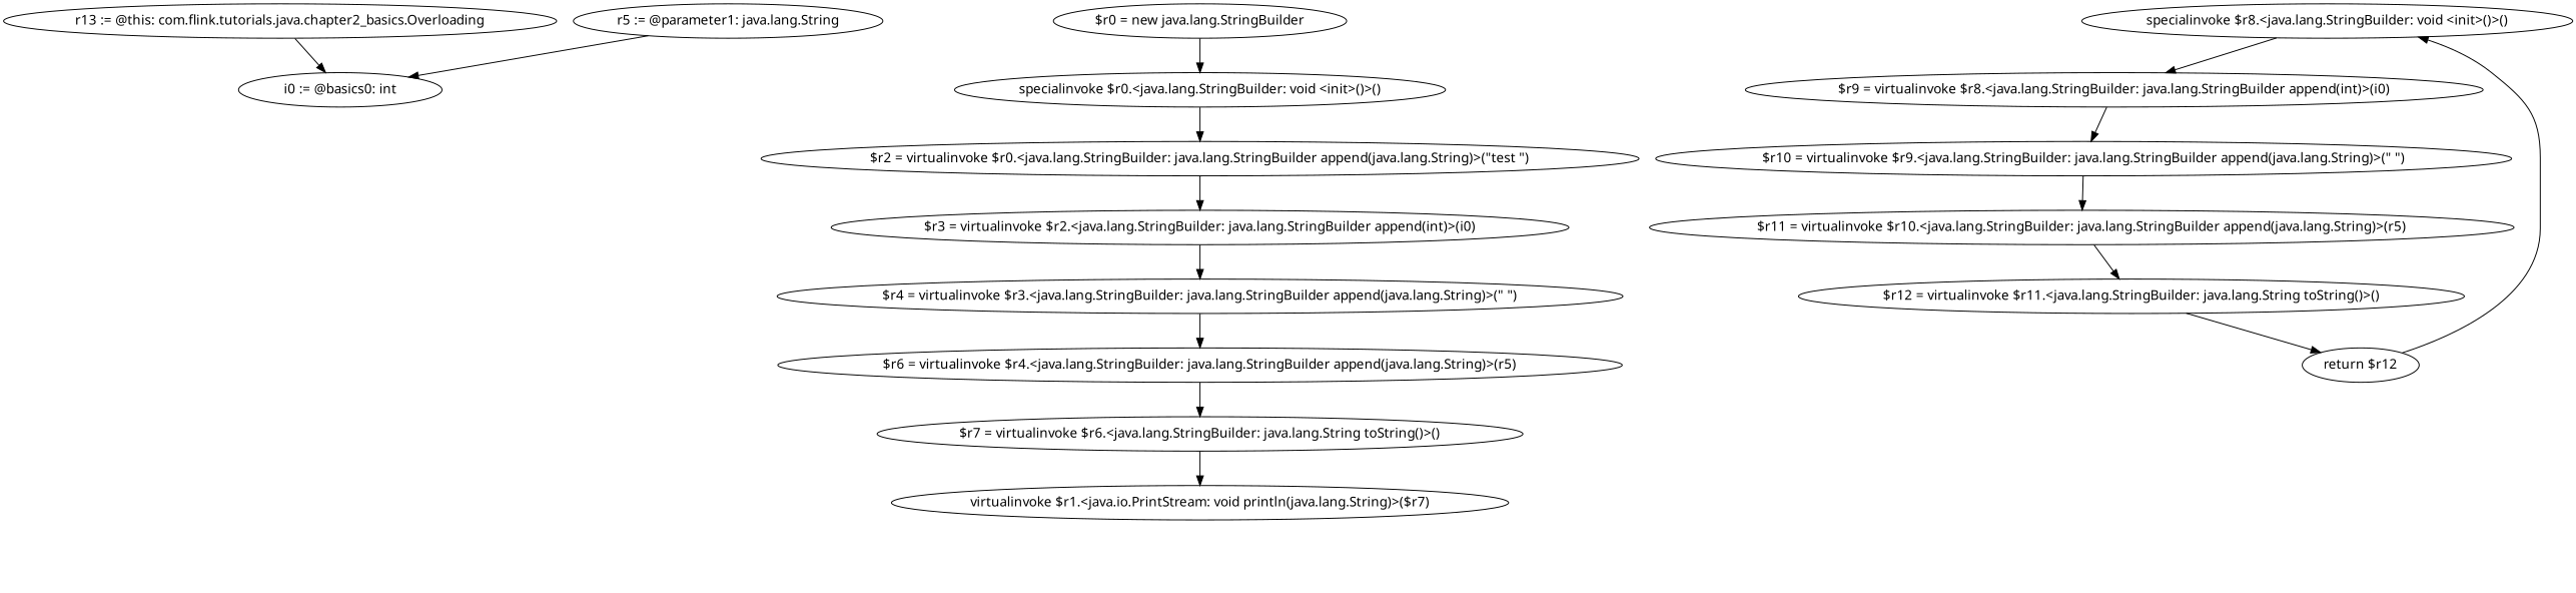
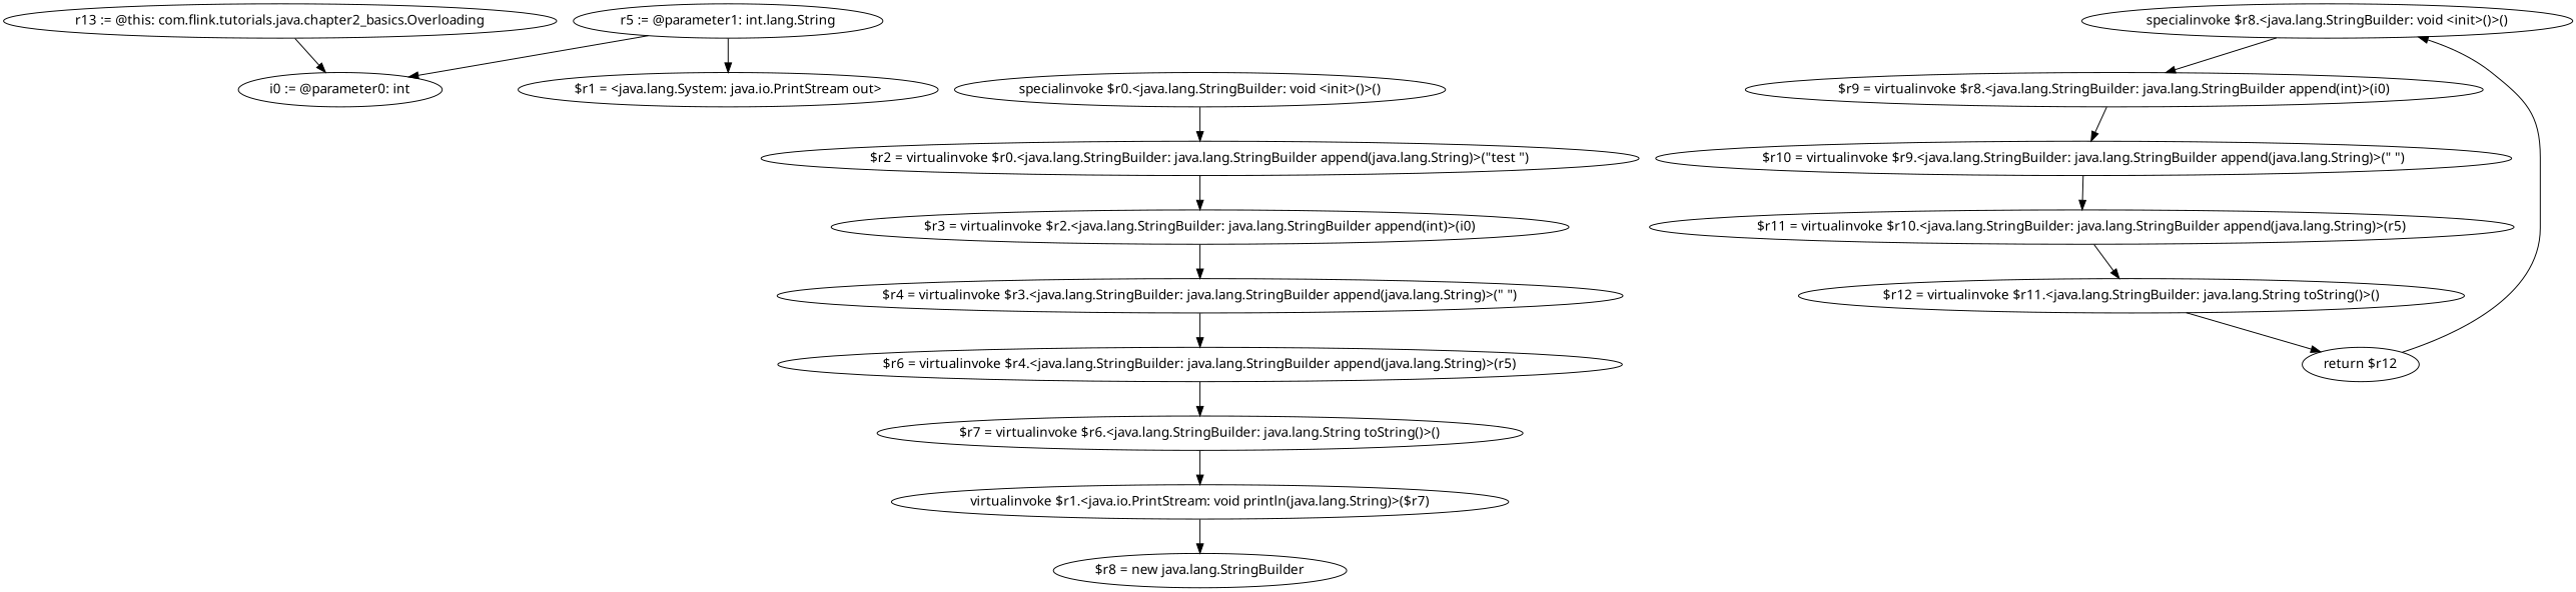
  digraph {
    fontname="Noto Sans"
    node [fontname="Noto Sans"]
    edge [fontname="Noto Sans"]
    "r13 := @this: com.flink.tutorials.java.chapter2_basics.Overloading"
-   "i0 := @parameter0: int" [label="i0 := @basics0: int"]
-   "r5 := @parameter1: java.lang.String"
-   "$r0 = new java.lang.StringBuilder"
+   "i0 := @parameter0: int"
+   "r5 := @parameter1: java.lang.String" [label="r5 := @parameter1: int.lang.String"]
+   "$r1 = <java.lang.System: java.io.PrintStream out>"
    "specialinvoke $r0.<java.lang.StringBuilder: void <init>()>()"
    "$r2 = virtualinvoke $r0.<java.lang.StringBuilder: java.lang.StringBuilder append(java.lang.String)>(\"test \")"
    "$r3 = virtualinvoke $r2.<java.lang.StringBuilder: java.lang.StringBuilder append(int)>(i0)"
    "$r4 = virtualinvoke $r3.<java.lang.StringBuilder: java.lang.StringBuilder append(java.lang.String)>(\" \")"
    "$r6 = virtualinvoke $r4.<java.lang.StringBuilder: java.lang.StringBuilder append(java.lang.String)>(r5)"
    "$r7 = virtualinvoke $r6.<java.lang.StringBuilder: java.lang.String toString()>()"
    "virtualinvoke $r1.<java.io.PrintStream: void println(java.lang.String)>($r7)"
+   "$r8 = new java.lang.StringBuilder"
    "specialinvoke $r8.<java.lang.StringBuilder: void <init>()>()"
    "$r9 = virtualinvoke $r8.<java.lang.StringBuilder: java.lang.StringBuilder append(int)>(i0)"
    "$r10 = virtualinvoke $r9.<java.lang.StringBuilder: java.lang.StringBuilder append(java.lang.String)>(\" \")"
    "$r11 = virtualinvoke $r10.<java.lang.StringBuilder: java.lang.StringBuilder append(java.lang.String)>(r5)"
    "$r12 = virtualinvoke $r11.<java.lang.StringBuilder: java.lang.String toString()>()"
    "return $r12"
    "r13 := @this: com.flink.tutorials.java.chapter2_basics.Overloading" -> "i0 := @parameter0: int"
    "r5 := @parameter1: java.lang.String" -> "i0 := @parameter0: int"
-   "$r0 = new java.lang.StringBuilder" -> "specialinvoke $r0.<java.lang.StringBuilder: void <init>()>()"
+   "r5 := @parameter1: java.lang.String" -> "$r1 = <java.lang.System: java.io.PrintStream out>"
    "specialinvoke $r0.<java.lang.StringBuilder: void <init>()>()" -> "$r2 = virtualinvoke $r0.<java.lang.StringBuilder: java.lang.StringBuilder append(java.lang.String)>(\"test \")"
    "$r2 = virtualinvoke $r0.<java.lang.StringBuilder: java.lang.StringBuilder append(java.lang.String)>(\"test \")" -> "$r3 = virtualinvoke $r2.<java.lang.StringBuilder: java.lang.StringBuilder append(int)>(i0)"
    "$r3 = virtualinvoke $r2.<java.lang.StringBuilder: java.lang.StringBuilder append(int)>(i0)" -> "$r4 = virtualinvoke $r3.<java.lang.StringBuilder: java.lang.StringBuilder append(java.lang.String)>(\" \")"
    "$r4 = virtualinvoke $r3.<java.lang.StringBuilder: java.lang.StringBuilder append(java.lang.String)>(\" \")" -> "$r6 = virtualinvoke $r4.<java.lang.StringBuilder: java.lang.StringBuilder append(java.lang.String)>(r5)"
    "$r6 = virtualinvoke $r4.<java.lang.StringBuilder: java.lang.StringBuilder append(java.lang.String)>(r5)" -> "$r7 = virtualinvoke $r6.<java.lang.StringBuilder: java.lang.String toString()>()"
    "$r7 = virtualinvoke $r6.<java.lang.StringBuilder: java.lang.String toString()>()" -> "virtualinvoke $r1.<java.io.PrintStream: void println(java.lang.String)>($r7)"
+   "virtualinvoke $r1.<java.io.PrintStream: void println(java.lang.String)>($r7)" -> "$r8 = new java.lang.StringBuilder"
    "specialinvoke $r8.<java.lang.StringBuilder: void <init>()>()" -> "$r9 = virtualinvoke $r8.<java.lang.StringBuilder: java.lang.StringBuilder append(int)>(i0)"
    "$r9 = virtualinvoke $r8.<java.lang.StringBuilder: java.lang.StringBuilder append(int)>(i0)" -> "$r10 = virtualinvoke $r9.<java.lang.StringBuilder: java.lang.StringBuilder append(java.lang.String)>(\" \")"
    "$r10 = virtualinvoke $r9.<java.lang.StringBuilder: java.lang.StringBuilder append(java.lang.String)>(\" \")" -> "$r11 = virtualinvoke $r10.<java.lang.StringBuilder: java.lang.StringBuilder append(java.lang.String)>(r5)"
    "$r11 = virtualinvoke $r10.<java.lang.StringBuilder: java.lang.StringBuilder append(java.lang.String)>(r5)" -> "$r12 = virtualinvoke $r11.<java.lang.StringBuilder: java.lang.String toString()>()"
    "$r12 = virtualinvoke $r11.<java.lang.StringBuilder: java.lang.String toString()>()" -> "return $r12"
    "return $r12" -> "specialinvoke $r8.<java.lang.StringBuilder: void <init>()>()"
  }
